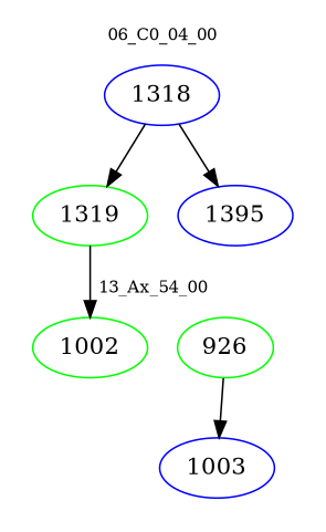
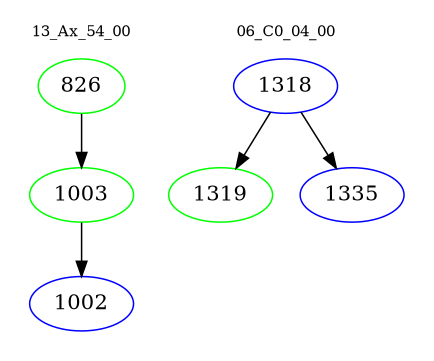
  digraph {
    node [color=blue]
    edge [color=black]
-   n1 [label=1003]
-   n2 [color=green label=926]
-   n3 [color=green label=1002]
+   n1 [color=green label=1003]
+   n2 [color=green label=826]
+   n3 [label=1002]
    n4 [label=1318]
    n5 [color=green label=1319]
-   n6 [label=1395]
+   n6 [label=1335]
    subgraph cluster_1 {
      color=white
      fontsize=10
      label="13_Ax_54_00"
      n1
      n2
      n3
    }
    subgraph cluster_2 {
      color=white
      fontsize=10
      label="06_C0_04_00"
      n4
      n5
      n6
    }
-   n5 -> n3
+   n1 -> n3
    n2 -> n1
    n4 -> n5
    n4 -> n6
  }
